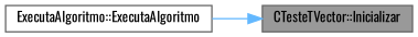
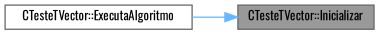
  digraph {
    rankdir=RL
    fontname=Oswald
    node [fontname=Oswald fontsize=10 shape=box style=filled]
    n1 [color=gray40 fillcolor=grey60 fontcolor=black height=0.2 label="CTesteTVector::Inicializar" width=0.4]
-   n2 [color=grey40 fillcolor=white height=0.2 label="ExecutaAlgoritmo::ExecutaAlgoritmo" width=0.4]
+   n2 [color=grey40 fillcolor=white height=0.2 label="CTesteTVector::ExecutaAlgoritmo" width=0.4]
    n1 -> n2 [color=steelblue1 dir=back fontname=Oswald fontsize=10 labelfontname=Helvetica labelfontsize=10 style=solid]
  }
